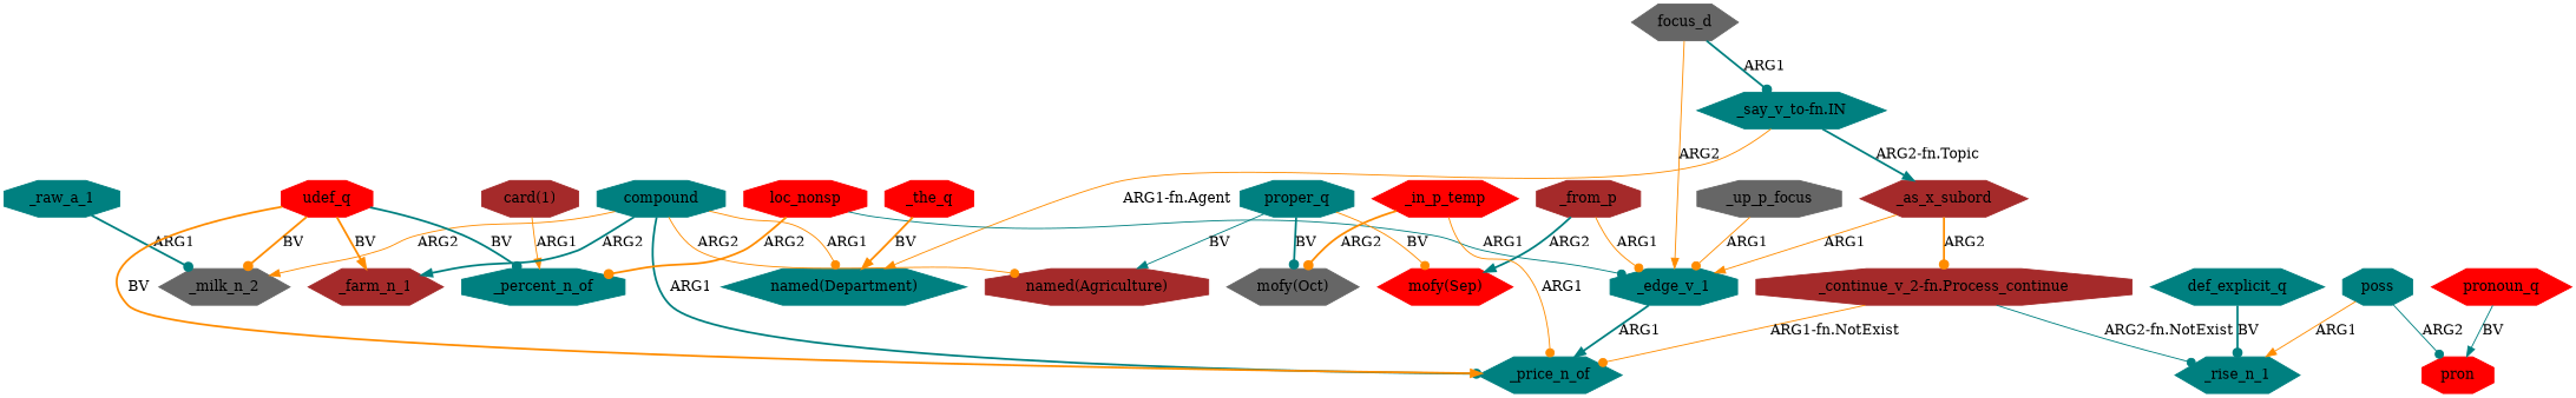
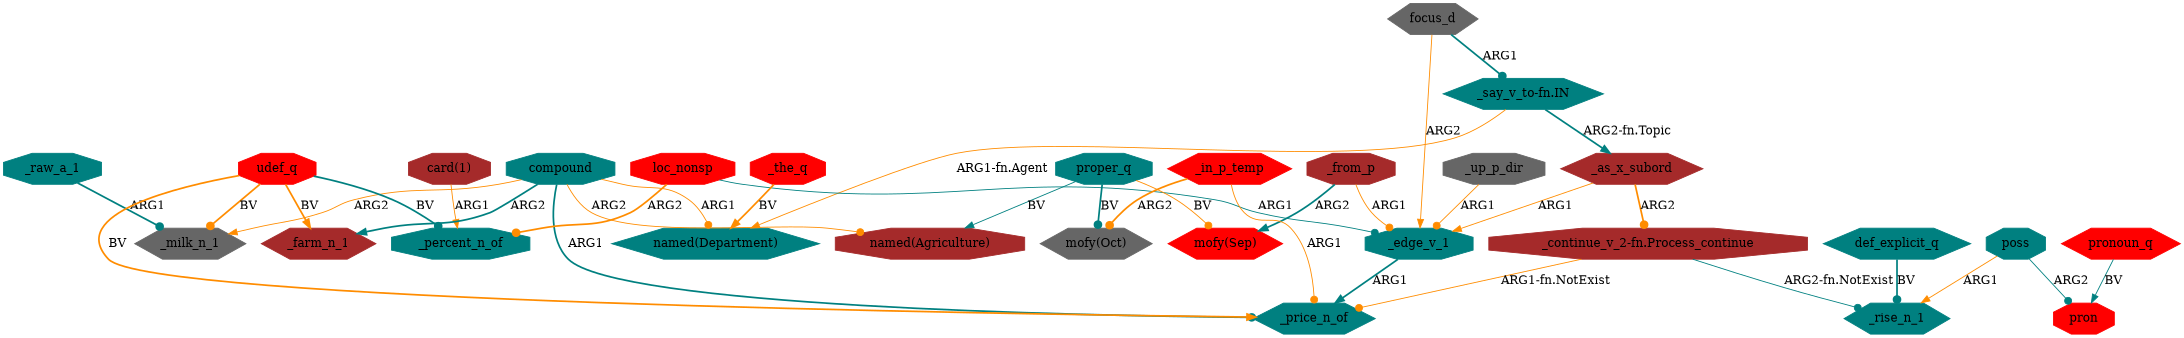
  digraph {
    node [color=teal shape=octagon style=filled]
    edge [arrowhead=dot color=darkorange style=solid]
    "card(1)" [color=brown]
    _percent_n_of
-   _milk_n_1 [color=gray40 shape=hexagon label=_milk_n_2]
+   _milk_n_1 [color=gray40 shape=hexagon]
    _raw_a_1
    _from_p [color=brown]
    "mofy(Sep)" [color=red shape=hexagon]
    _edge_v_1
    _price_n_of [shape=hexagon]
    _rise_n_1 [shape=hexagon]
    poss
    pron [color=red]
    focus_d [color=gray40 shape=hexagon]
    "_say_v_to-fn.IN" [shape=hexagon]
    "named(Department)" [shape=hexagon]
    _as_x_subord [color=brown shape=hexagon]
    compound
    "named(Agriculture)" [color=brown]
    _farm_n_1 [color=brown shape=hexagon]
    udef_q [color=red]
    "_continue_v_2-fn.Process_continue" [color=brown]
-   _up_p_dir [color=gray40 label=_up_p_focus]
+   _up_p_dir [color=gray40]
    loc_nonsp [color=red]
    _in_p_temp [color=red shape=hexagon]
    "mofy(Oct)" [color=gray40 shape=hexagon]
    proper_q
    pronoun_q [color=red shape=hexagon]
    _the_q [color=red]
    def_explicit_q [shape=hexagon]
    "card(1)" -> _percent_n_of [arrowhead=normal label=ARG1]
    _raw_a_1 -> _milk_n_1 [color=teal label=ARG1 style=bold]
    _from_p -> "mofy(Sep)" [arrowhead=normal color=teal label=ARG2 style=bold]
    _from_p -> _edge_v_1 [label=ARG1]
    _edge_v_1 -> _price_n_of [arrowhead=normal color=teal label=ARG1 style=bold]
    poss -> _rise_n_1 [arrowhead=normal label=ARG1]
    poss -> pron [color=teal label=ARG2]
    focus_d -> _edge_v_1 [arrowhead=normal label=ARG2]
    focus_d -> "_say_v_to-fn.IN" [color=teal label=ARG1 style=bold]
    "_say_v_to-fn.IN" -> "named(Department)" [arrowhead=normal label="ARG1-fn.Agent"]
    "_say_v_to-fn.IN" -> _as_x_subord [arrowhead=normal color=teal label="ARG2-fn.Topic" style=bold]
    _as_x_subord -> _edge_v_1 [arrowhead=normal label=ARG1]
    _as_x_subord -> "_continue_v_2-fn.Process_continue" [label=ARG2 style=bold]
    compound -> _milk_n_1 [arrowhead=normal label=ARG2]
    compound -> _price_n_of [color=teal label=ARG1 style=bold]
    compound -> "named(Department)" [label=ARG1]
    compound -> "named(Agriculture)" [label=ARG2]
    compound -> _farm_n_1 [arrowhead=normal color=teal label=ARG2 style=bold]
    udef_q -> _percent_n_of [color=teal label=BV style=bold]
    udef_q -> _milk_n_1 [label=BV style=bold]
    udef_q -> _price_n_of [arrowhead=normal label=BV style=bold]
    udef_q -> _farm_n_1 [arrowhead=normal label=BV style=bold]
    "_continue_v_2-fn.Process_continue" -> _price_n_of [label="ARG1-fn.NotExist"]
    "_continue_v_2-fn.Process_continue" -> _rise_n_1 [color=teal label="ARG2-fn.NotExist"]
    _up_p_dir -> _edge_v_1 [label=ARG1]
    loc_nonsp -> _percent_n_of [label=ARG2 style=bold]
    loc_nonsp -> _edge_v_1 [color=teal label=ARG1]
    _in_p_temp -> _price_n_of [label=ARG1]
    _in_p_temp -> "mofy(Oct)" [label=ARG2 style=bold]
    proper_q -> "mofy(Sep)" [label=BV]
    proper_q -> "named(Agriculture)" [arrowhead=normal color=teal label=BV]
    proper_q -> "mofy(Oct)" [color=teal label=BV style=bold]
    pronoun_q -> pron [arrowhead=normal color=teal label=BV]
    _the_q -> "named(Department)" [arrowhead=normal label=BV style=bold]
    def_explicit_q -> _rise_n_1 [color=teal label=BV style=bold]
  }
